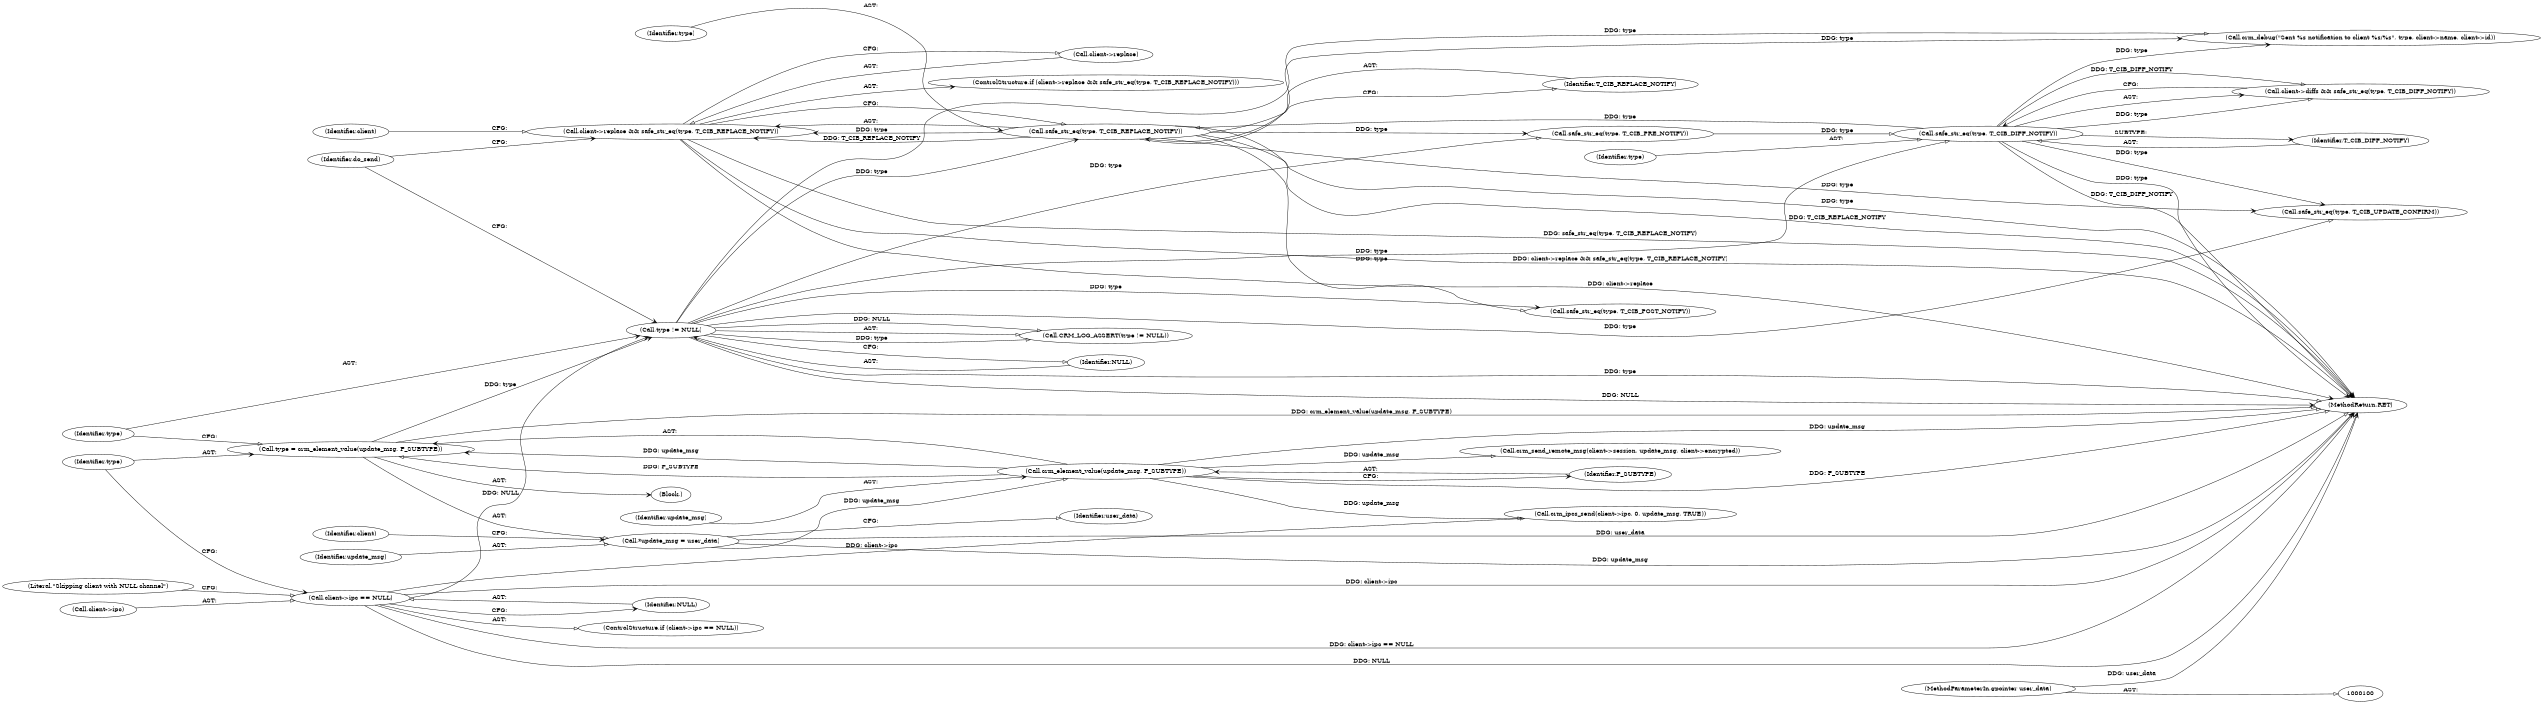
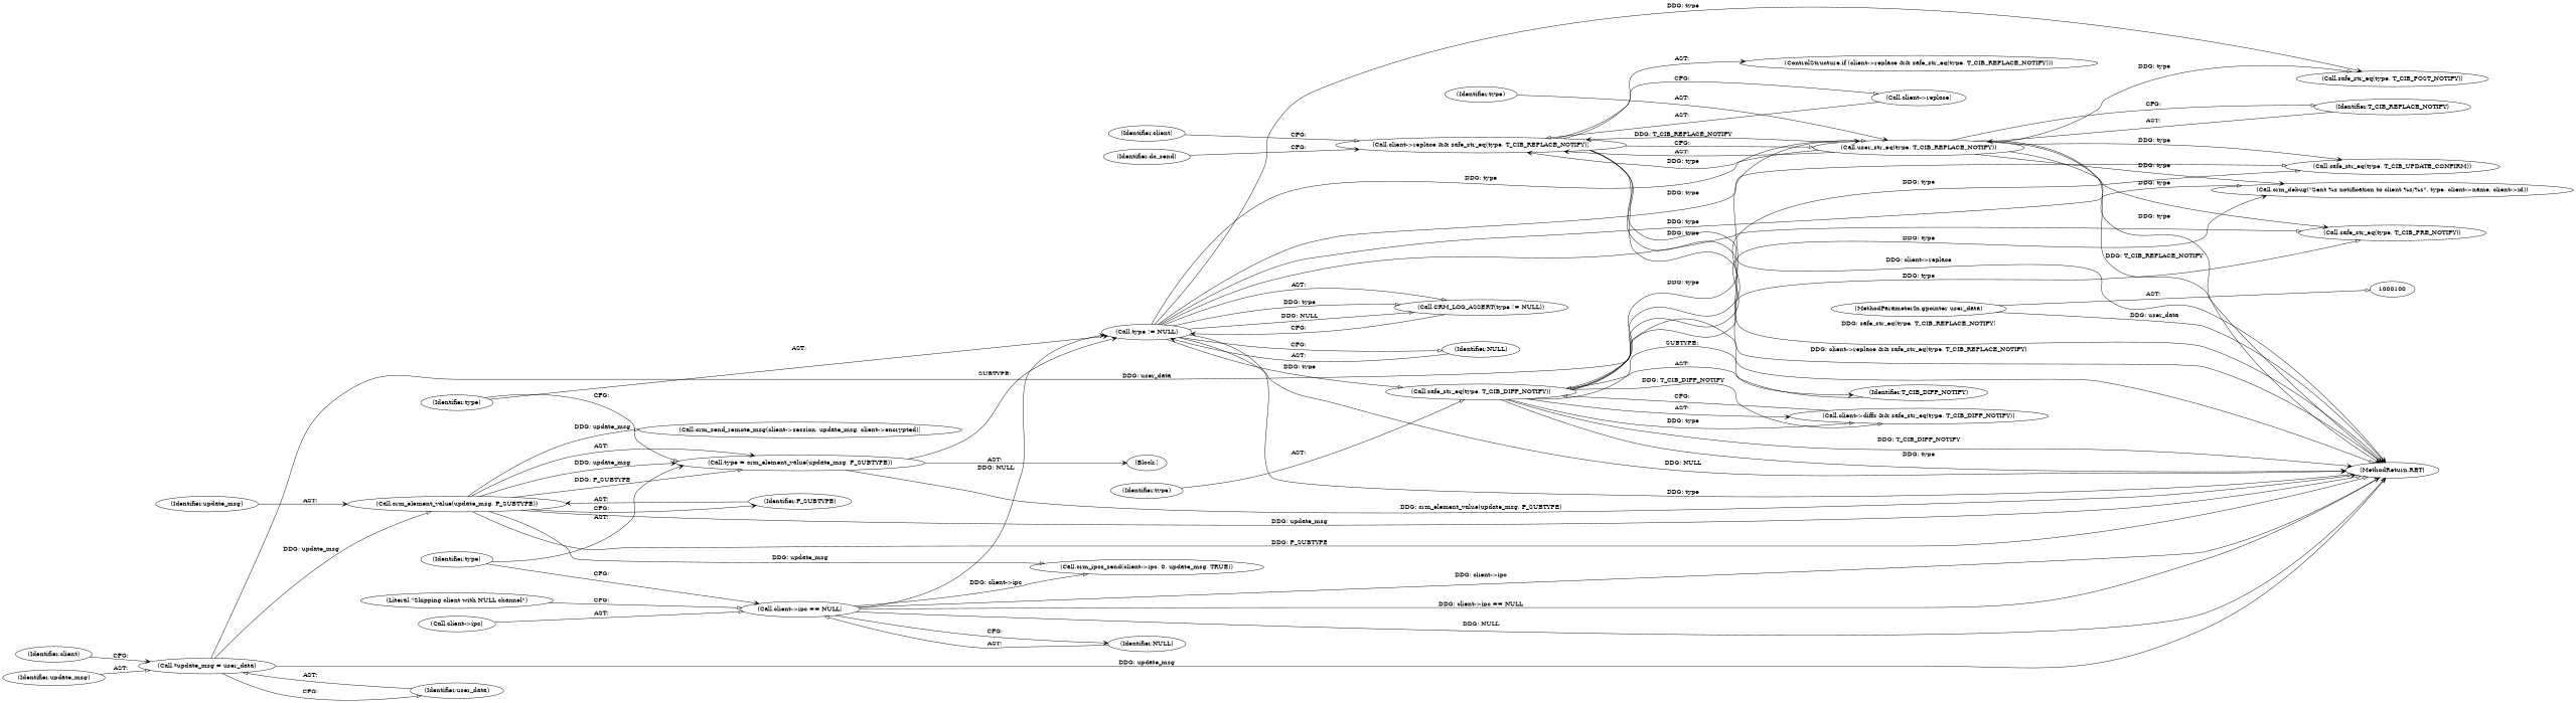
  digraph {
    rankdir=LR
    edge [arrowhead=onormal]
    n1 [label="(Call,client->replace && safe_str_eq(type, T_CIB_REPLACE_NOTIFY))"]
-   n2 [label="(Call,safe_str_eq(type, T_CIB_REPLACE_NOTIFY))"]
+   n2 [label="(Call,user_str_eq(type, T_CIB_REPLACE_NOTIFY))"]
    n3 [label="(Call,client->replace)"]
    n4 [label="(MethodReturn,RET)"]
    n5 [label="(ControlStructure,if (client->replace && safe_str_eq(type, T_CIB_REPLACE_NOTIFY)))"]
    n6 [label="(Call,crm_debug(\"Sent %s notification to client %s/%s\", type, client->name, client->id))"]
    n7 [label="(Call,safe_str_eq(type, T_CIB_POST_NOTIFY))"]
    n8 [label="(Identifier,T_CIB_REPLACE_NOTIFY)"]
    n9 [label="(Call,safe_str_eq(type, T_CIB_UPDATE_CONFIRM))"]
    n10 [label="(Call,safe_str_eq(type, T_CIB_PRE_NOTIFY))"]
    n11 [label="(Call,type != NULL)"]
    n12 [label="(Call,safe_str_eq(type, T_CIB_DIFF_NOTIFY))"]
    n13 [label="(Call,CRM_LOG_ASSERT(type != NULL))"]
    n14 [label="(Identifier,NULL)"]
    n15 [label="(Identifier,T_CIB_DIFF_NOTIFY)"]
    n16 [label="(Call,client->diffs && safe_str_eq(type, T_CIB_DIFF_NOTIFY))"]
    n17 [label="(Call,type = crm_element_value(update_msg, F_SUBTYPE))"]
    n18 [label="(Block,)"]
    n19 [label="(Call,crm_element_value(update_msg, F_SUBTYPE))"]
    n20 [label="(Identifier,F_SUBTYPE)"]
    n21 [label="(Call,crm_send_remote_msg(client->session, update_msg, client->encrypted))"]
    n22 [label="(Call,crm_ipcs_send(client->ipc, 0, update_msg, TRUE))"]
    n23 [label="(Call,*update_msg = user_data)"]
    n24 [label="(Identifier,user_data)"]
    n25 [label="(MethodParameterIn,gpointer user_data)"]
    1000100
    n27 [label="(Call,client->ipc == NULL)"]
-   n28 [label="(ControlStructure,if (client->ipc == NULL))"]
    n29 [label="(Identifier,NULL)"]
    n30 [label="(Identifier,client)"]
    n31 [label="(Identifier,type)"]
    n32 [label="(Identifier,type)"]
    n33 [label="(Literal,\"Skipping client with NULL channel\")"]
    n34 [label="(Identifier,do_send)"]
    n35 [label="(Identifier,update_msg)"]
    n36 [label="(Identifier,type)"]
    n37 [label="(Identifier,client)"]
    n38 [label="(Identifier,type)"]
    n39 [label="(Call,client->ipc)"]
    n40 [label="(Identifier,update_msg)"]
    n1 -> n2 [label="CFG: "]
    n1 -> n3 [label="CFG: "]
    n1 -> n4 [arrowhead=vee label="DDG: safe_str_eq(type, T_CIB_REPLACE_NOTIFY)"]
    n1 -> n4 [arrowhead=vee label="DDG: client->replace && safe_str_eq(type, T_CIB_REPLACE_NOTIFY)"]
    n1 -> n4 [arrowhead=vee label="DDG: client->replace"]
    n1 -> n5 [arrowhead=vee label="AST: "]
    n2 -> n1 [arrowhead=vee label="AST: "]
    n2 -> n1 [arrowhead=vee label="DDG: type"]
    n2 -> n1 [arrowhead=vee label="DDG: T_CIB_REPLACE_NOTIFY"]
    n2 -> n4 [arrowhead=vee label="DDG: type"]
    n2 -> n4 [label="DDG: T_CIB_REPLACE_NOTIFY"]
    n2 -> n6 [arrowhead=vee label="DDG: type"]
    n2 -> n7 [label="DDG: type"]
    n2 -> n8 [label="CFG: "]
    n2 -> n9 [arrowhead=vee label="DDG: type"]
    n2 -> n10 [arrowhead=vee label="DDG: type"]
    n3 -> n1 [label="AST: "]
    n8 -> n2 [arrowhead=vee label="AST: "]
    n11 -> n2 [arrowhead=vee label="DDG: type"]
    n11 -> n4 [label="DDG: type"]
    n11 -> n4 [arrowhead=vee label="DDG: NULL"]
    n11 -> n6 [label="DDG: type"]
    n11 -> n7 [arrowhead=vee label="DDG: type"]
    n11 -> n9 [label="DDG: type"]
    n11 -> n10 [label="DDG: type"]
    n11 -> n12 [label="DDG: type"]
    n11 -> n13 [label="AST: "]
    n11 -> n13 [label="DDG: type"]
    n11 -> n13 [label="DDG: NULL"]
    n11 -> n14 [label="CFG: "]
    n12 -> n2 [label="DDG: type"]
    n12 -> n4 [arrowhead=vee label="DDG: T_CIB_DIFF_NOTIFY"]
    n12 -> n4 [arrowhead=vee label="DDG: type"]
    n12 -> n6 [arrowhead=vee label="DDG: type"]
-   n12 -> n9 [arrowhead=vee label="DDG: type"]
-   n10 -> n12 [label="DDG: type"]
+   n12 -> n9 [label="DDG: type"]
+   n12 -> n10 [label="DDG: type"]
    n12 -> n15 [arrowhead=vee label="SUBTYPE: "]
    n12 -> n16 [arrowhead=vee label="AST: "]
    n12 -> n16 [label="DDG: type"]
    n12 -> n16 [label="DDG: T_CIB_DIFF_NOTIFY"]
-   n34 -> n11 [arrowhead=vee label="CFG: "]
+   n13 -> n11 [arrowhead=vee label="CFG: "]
    n14 -> n11 [arrowhead=vee label="AST: "]
    n15 -> n12 [label="AST: "]
-   n16 -> n12 [arrowhead=vee label="CFG: "]
-   n17 -> n4 [label="DDG: crm_element_value(update_msg, F_SUBTYPE)"]
-   n17 -> n11 [arrowhead=vee label="DDG: type"]
+   n16 -> n12 [label="CFG: "]
+   n17 -> n4 [arrowhead=vee label="DDG: crm_element_value(update_msg, F_SUBTYPE)"]
+   n17 -> n11 [arrowhead=vee label="SUBTYPE: "]
    n17 -> n18 [arrowhead=vee label="AST: "]
    n19 -> n4 [label="DDG: update_msg"]
    n19 -> n4 [label="DDG: F_SUBTYPE"]
    n19 -> n17 [arrowhead=vee label="AST: "]
    n19 -> n17 [arrowhead=vee label="DDG: update_msg"]
    n19 -> n17 [label="DDG: F_SUBTYPE"]
    n19 -> n20 [arrowhead=vee label="CFG: "]
    n19 -> n21 [label="DDG: update_msg"]
    n19 -> n22 [label="DDG: update_msg"]
    n20 -> n19 [arrowhead=vee label="AST: "]
    n23 -> n4 [arrowhead=vee label="DDG: update_msg"]
    n23 -> n4 [label="DDG: user_data"]
    n23 -> n19 [label="DDG: update_msg"]
    n23 -> n24 [label="CFG: "]
-   n17 -> n23 [label="AST: "]
+   n24 -> n23 [label="AST: "]
    n25 -> n4 [arrowhead=vee label="DDG: user_data"]
    n25 -> 1000100 [label="AST: "]
    n27 -> n4 [label="DDG: NULL"]
    n27 -> n4 [label="DDG: client->ipc"]
    n27 -> n4 [arrowhead=vee label="DDG: client->ipc == NULL"]
    n27 -> n11 [arrowhead=vee label="DDG: NULL"]
    n27 -> n22 [label="DDG: client->ipc"]
-   n27 -> n28 [label="AST: "]
    n27 -> n29 [arrowhead=vee label="CFG: "]
    n29 -> n27 [label="AST: "]
    n30 -> n23 [arrowhead=vee label="CFG: "]
    n31 -> n2 [arrowhead=vee label="AST: "]
    n32 -> n12 [label="AST: "]
    n33 -> n27 [label="CFG: "]
    n34 -> n1 [arrowhead=vee label="CFG: "]
    n35 -> n23 [label="AST: "]
    n36 -> n11 [arrowhead=vee label="AST: "]
    n36 -> n17 [label="CFG: "]
    n37 -> n1 [label="CFG: "]
    n38 -> n17 [arrowhead=vee label="AST: "]
    n38 -> n27 [arrowhead=vee label="CFG: "]
    n39 -> n27 [label="AST: "]
    n40 -> n19 [arrowhead=vee label="AST: "]
  }
